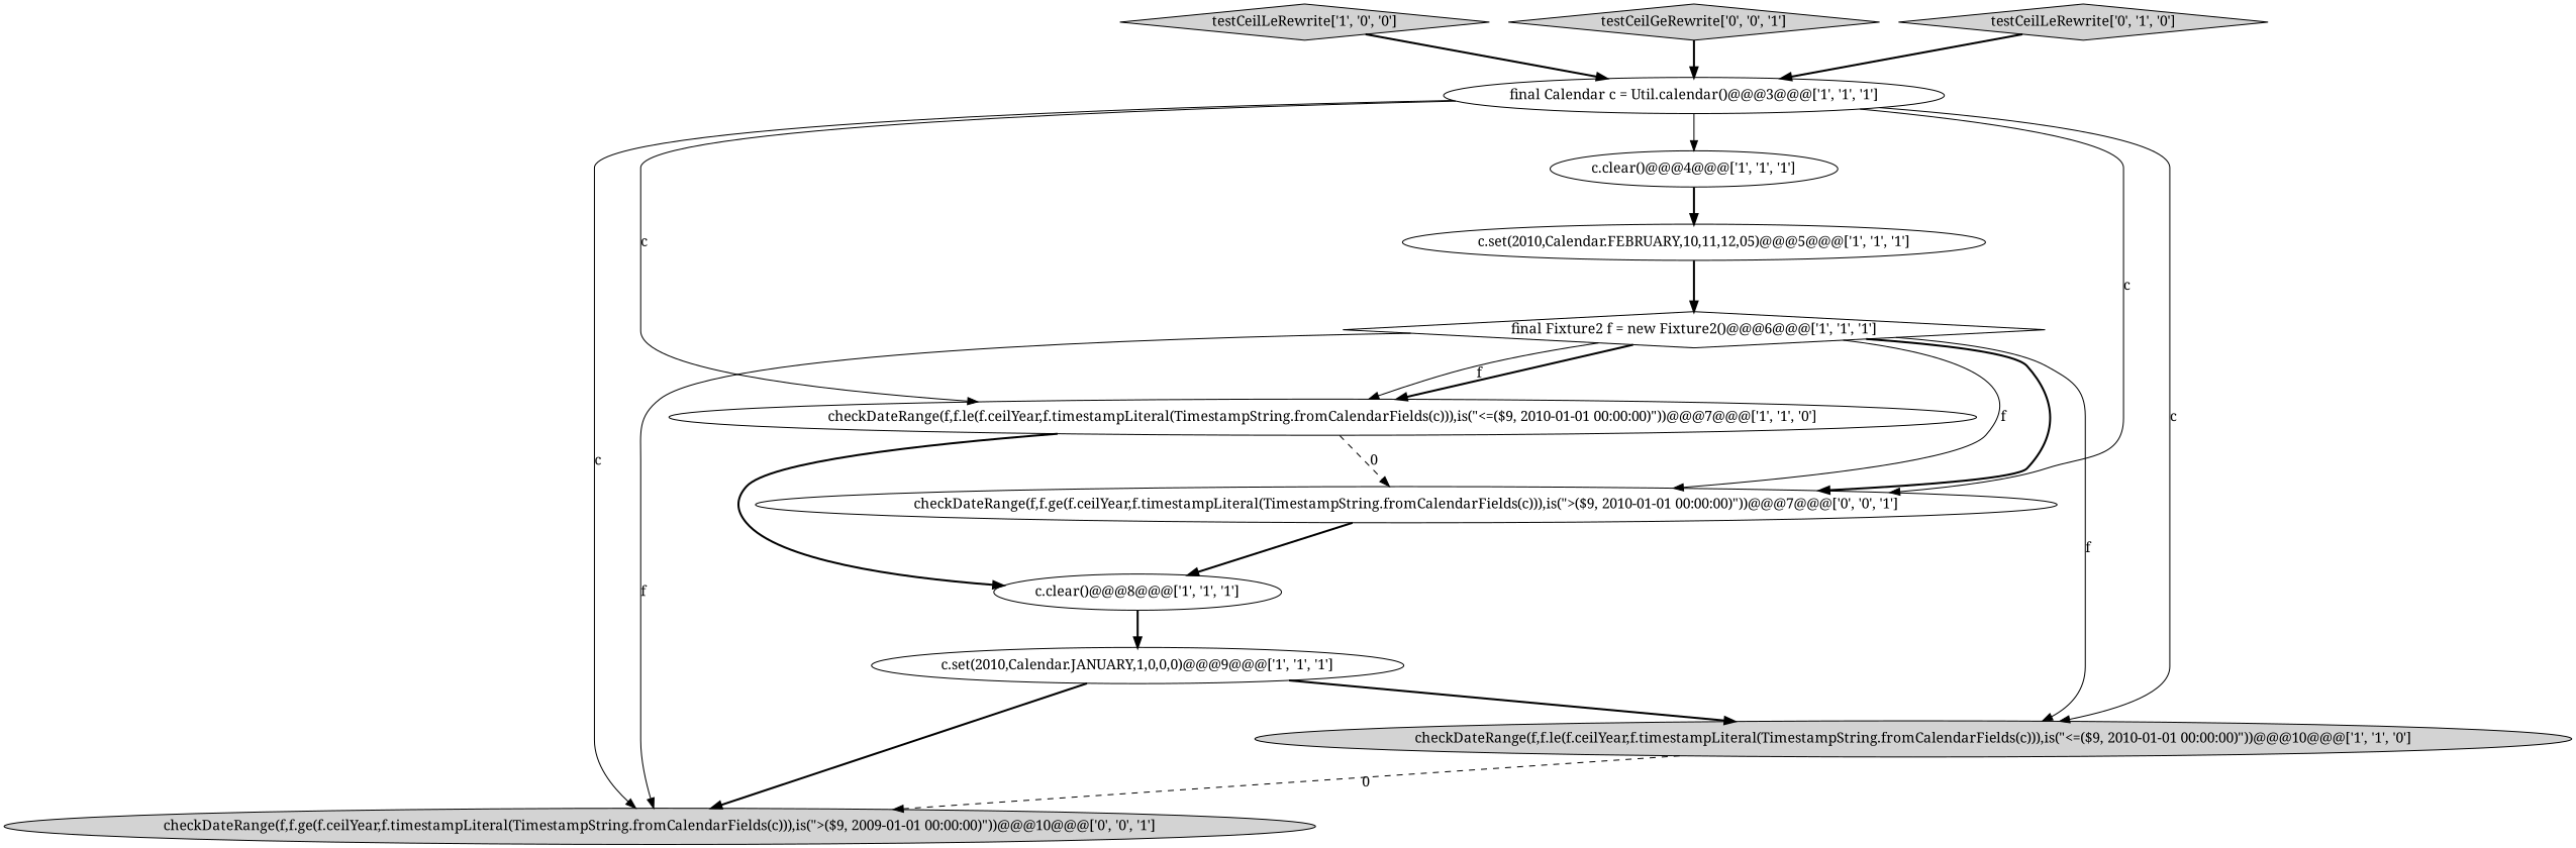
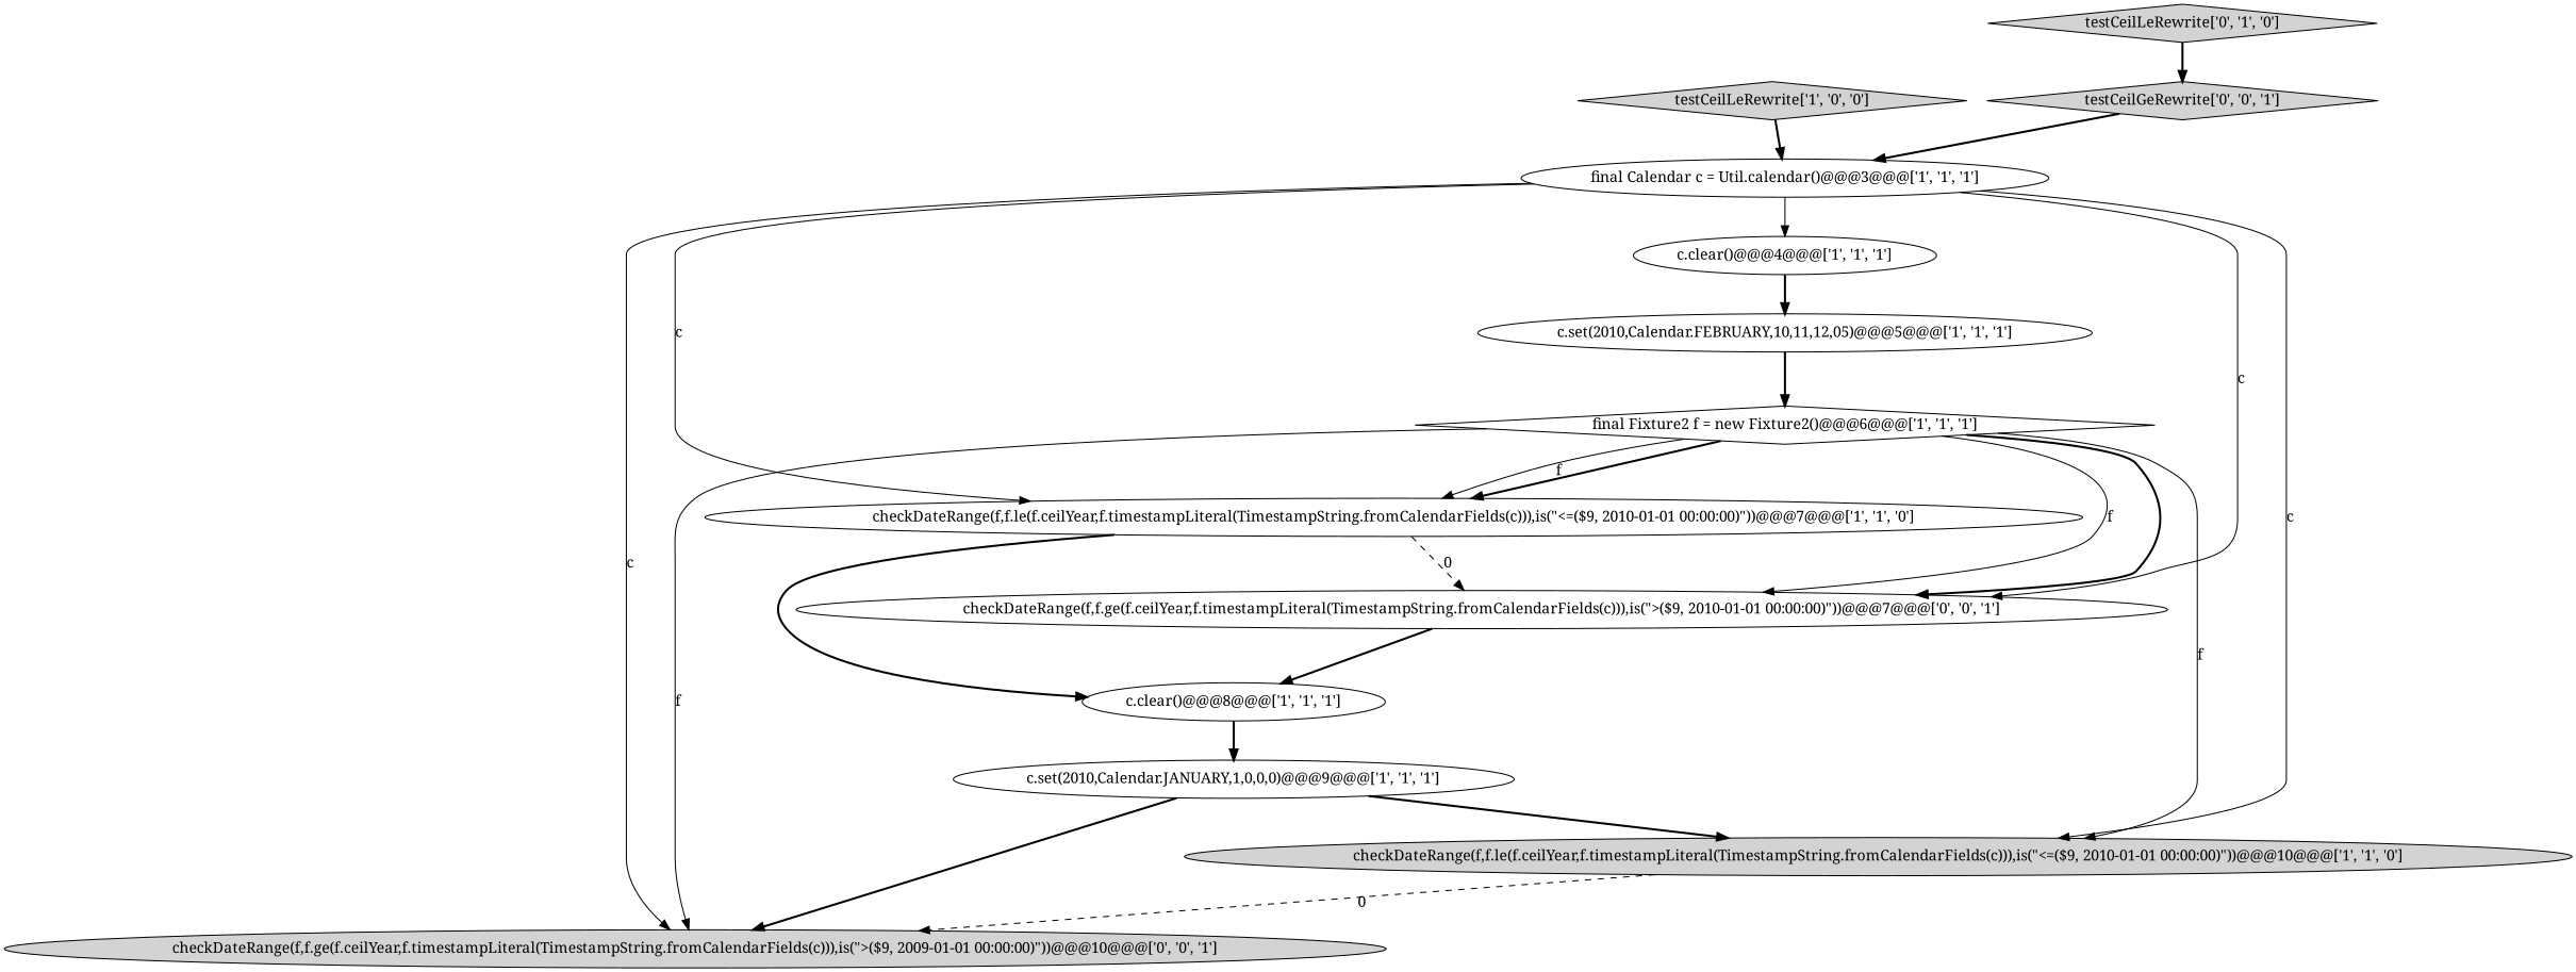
  digraph {
    fontname="Noto Serif"
    node [fillcolor=white fontname="Noto Serif" shape=ellipse style=filled]
    edge [fontname="Noto Serif" style=bold]
    n1 [fillcolor=lightgray label="testCeilLeRewrite['1', '0', '0']" shape=diamond]
    n2 [label="final Calendar c = Util.calendar()@@@3@@@['1', '1', '1']"]
    n3 [label="c.clear()@@@4@@@['1', '1', '1']"]
    n4 [label="checkDateRange(f,f.le(f.ceilYear,f.timestampLiteral(TimestampString.fromCalendarFields(c))),is(\"<=($9, 2010-01-01 00:00:00)\"))@@@7@@@['1', '1', '0']"]
    n5 [label="checkDateRange(f,f.ge(f.ceilYear,f.timestampLiteral(TimestampString.fromCalendarFields(c))),is(\">($9, 2010-01-01 00:00:00)\"))@@@7@@@['0', '0', '1']"]
    n6 [fillcolor=lightgray label="checkDateRange(f,f.le(f.ceilYear,f.timestampLiteral(TimestampString.fromCalendarFields(c))),is(\"<=($9, 2010-01-01 00:00:00)\"))@@@10@@@['1', '1', '0']"]
    n7 [fillcolor=lightgray label="checkDateRange(f,f.ge(f.ceilYear,f.timestampLiteral(TimestampString.fromCalendarFields(c))),is(\">($9, 2009-01-01 00:00:00)\"))@@@10@@@['0', '0', '1']"]
    n8 [label="c.set(2010,Calendar.FEBRUARY,10,11,12,05)@@@5@@@['1', '1', '1']"]
    n9 [label="final Fixture2 f = new Fixture2()@@@6@@@['1', '1', '1']" shape=diamond]
    n10 [label="c.clear()@@@8@@@['1', '1', '1']"]
    n11 [label="c.set(2010,Calendar.JANUARY,1,0,0,0)@@@9@@@['1', '1', '1']"]
    n12 [fillcolor=lightgray label="testCeilGeRewrite['0', '0', '1']" shape=diamond]
    n13 [fillcolor=lightgray label="testCeilLeRewrite['0', '1', '0']" shape=diamond]
    n1 -> n2
    n2 -> n3 [style=solid]
    n2 -> n4 [label=c style=solid]
    n2 -> n5 [label=c style=solid]
    n2 -> n6 [label=c style=solid]
    n2 -> n7 [label=c style=solid]
    n3 -> n8
    n4 -> n5 [label=0 style=dashed]
    n4 -> n10
    n5 -> n10
    n6 -> n7 [label=0 style=dashed]
    n8 -> n9
    n9 -> n4
    n9 -> n4 [label=f style=solid]
    n9 -> n5
    n9 -> n5 [label=f style=solid]
    n9 -> n6 [label=f style=solid]
    n9 -> n7 [label=f style=solid]
    n10 -> n11
    n11 -> n6
    n11 -> n7
    n12 -> n2
-   n13 -> n2
+   n13 -> n12
  }
